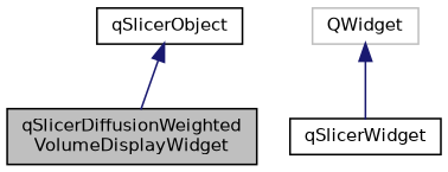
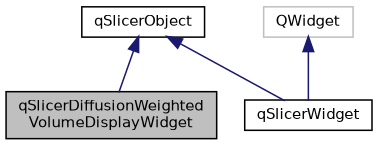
  digraph {
    node [color=black fontname=Helvetica fontsize=10 shape=record]
    edge [color=midnightblue dir=back fontname=Helvetica fontsize=10 labelfontname=Helvetica labelfontsize=10 style=solid]
    n1 [fillcolor=grey75 fontcolor=black height=0.2 label="qSlicerDiffusionWeighted\lVolumeDisplayWidget" style=filled width=0.4]
    n2 [height=0.2 label=qSlicerWidget width=0.4]
    n3 [color=grey75 height=0.2 label=QWidget width=0.4]
    n4 [height=0.2 label=qSlicerObject width=0.4]
    n3 -> n2
    n4 -> n1
+   n4 -> n2
  }
